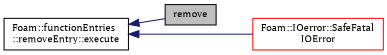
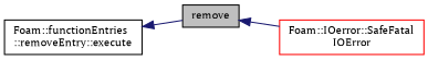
  digraph {
    fontname="PT Serif"
    rankdir=LR
    node [color=black fontname="PT Serif" fontsize=10 shape=record]
    edge [color=midnightblue dir=back fontname="PT Serif" fontsize=10 labelfontname=FreeSans labelfontsize=10 style=solid]
    n1 [fillcolor=grey75 fontcolor=black height=0.2 label=remove style=filled width=0.4]
    n2 [color=red height=0.2 label="Foam::IOerror::SafeFatal\lIOError" width=0.4]
    n3 [height=0.2 label="Foam::functionEntries\l::removeEntry::execute" width=0.4]
-   n3 -> n2
+   n1 -> n2
    n3 -> n1
  }
